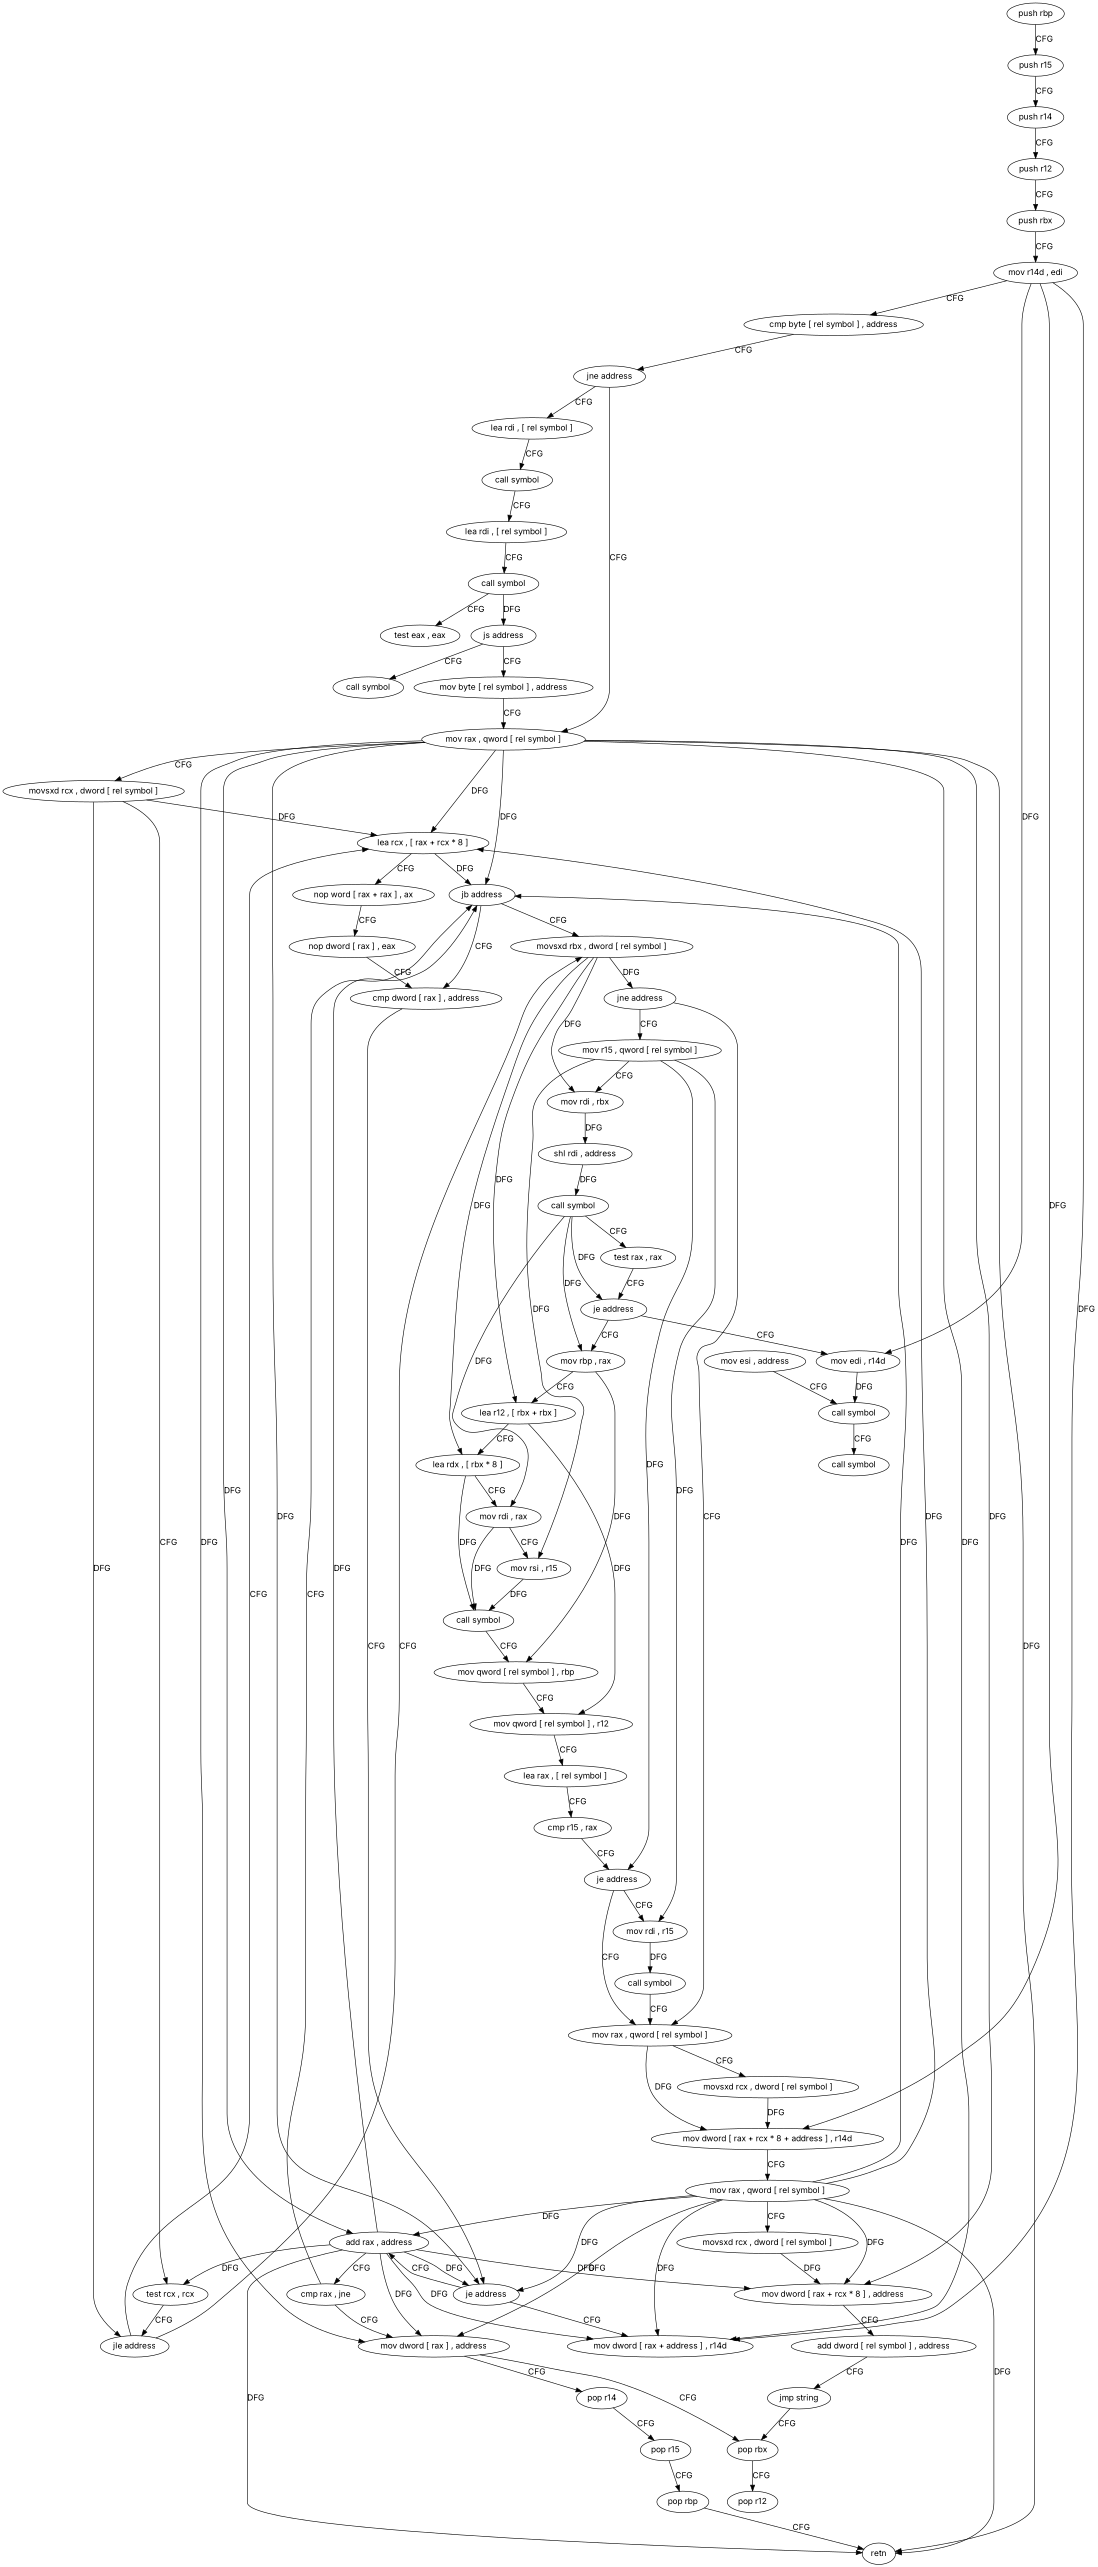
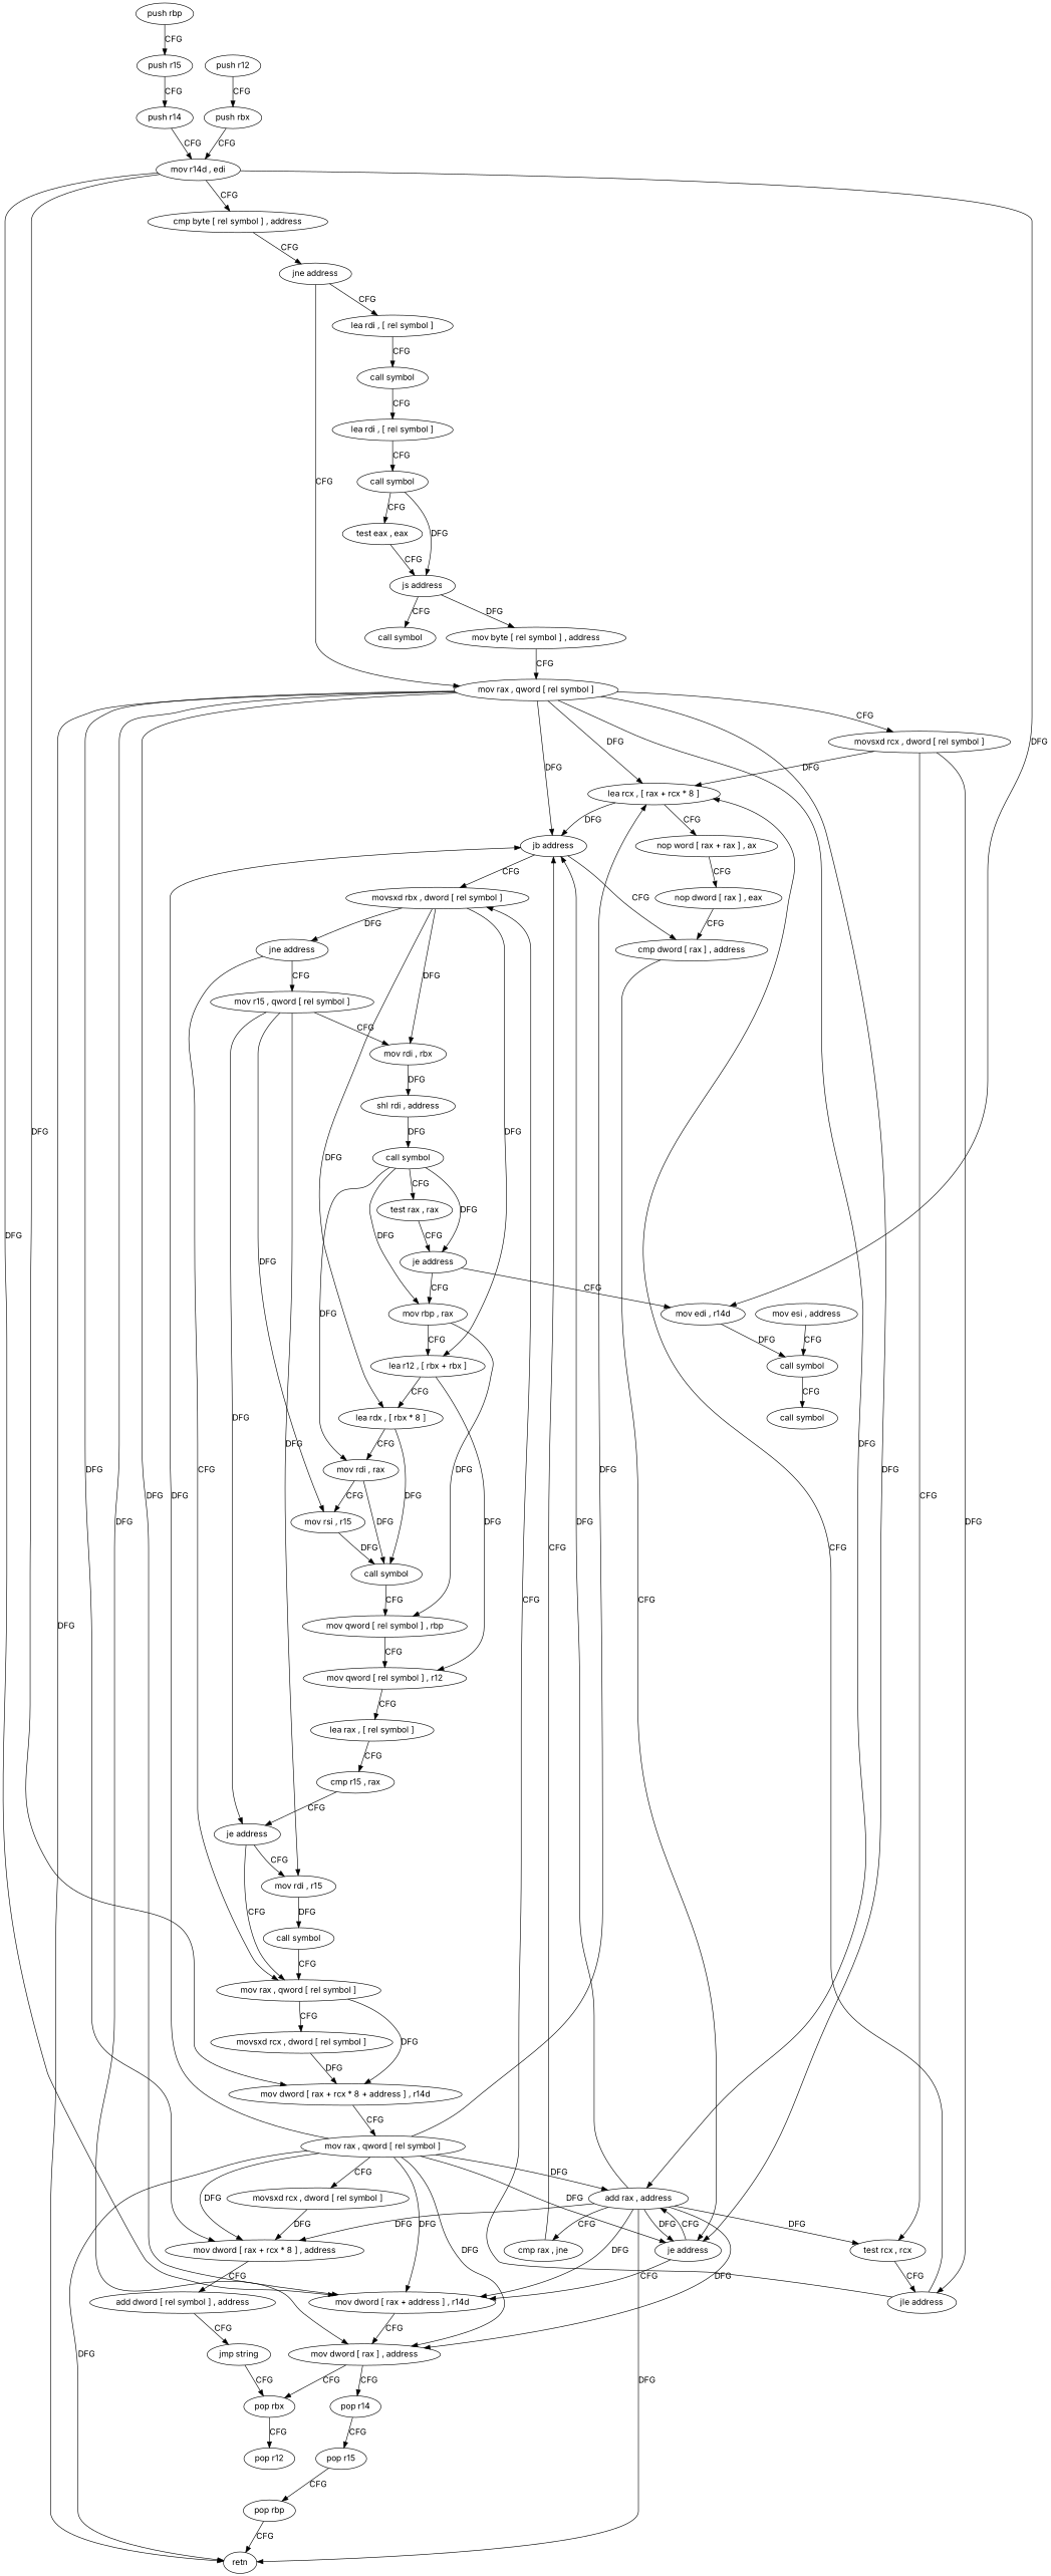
  digraph {
    fontname=Inter
    node [fontname=Inter]
    edge [fontname=Inter]
    n1 [label="push rbp"]
    n2 [label="push r15"]
    n3 [label="push r14"]
    n4 [label="push r12"]
    n5 [label="push rbx"]
    n6 [label="mov r14d , edi"]
    n7 [label="cmp byte [ rel symbol ] , address"]
    n8 [label="mov dword [ rax + rcx * 8 + address ] , r14d"]
    n9 [label="mov edi , r14d"]
    n10 [label="mov dword [ rax + address ] , r14d"]
    n11 [label="jne address"]
    n12 [label="mov rax , qword [ rel symbol ]"]
    n13 [label="call symbol"]
    n14 [label="mov dword [ rax ] , address"]
    n15 [label="mov rax , qword [ rel symbol ]"]
    n16 [label="lea rdi , [ rel symbol ]"]
    n17 [label="movsxd rcx , dword [ rel symbol ]"]
    n18 [label="lea rcx , [ rax + rcx * 8 ]"]
    n19 [label="mov dword [ rax + rcx * 8 ] , address"]
    n20 [label="add rax , address"]
    n21 [label="jb address"]
    n22 [label=retn]
    n23 [label="je address"]
    n24 [label="call symbol"]
    n25 [label="test rcx , rcx"]
    n26 [label="jle address"]
    n27 [label="nop word [ rax + rax ] , ax"]
    n28 [label="add dword [ rel symbol ] , address"]
    n29 [label="pop rbx"]
    n30 [label="pop r14"]
    n31 [label="cmp rax , jne"]
    n32 [label="movsxd rbx , dword [ rel symbol ]"]
    n33 [label="cmp dword [ rax ] , address"]
    n34 [label="lea rdi , [ rel symbol ]"]
    n35 [label="jne address"]
    n36 [label="mov rdi , rbx"]
    n37 [label="lea r12 , [ rbx + rbx ]"]
    n38 [label="lea rdx , [ rbx * 8 ]"]
    n39 [label="mov rax , qword [ rel symbol ]"]
    n40 [label="mov r15 , qword [ rel symbol ]"]
    n41 [label="shl rdi , address"]
    n42 [label="mov qword [ rel symbol ] , r12"]
    n43 [label="mov rdi , rax"]
    n44 [label="call symbol"]
    n45 [label="nop dword [ rax ] , eax"]
    n46 [label="call symbol"]
    n47 [label="test eax , eax"]
    n48 [label="js address"]
    n49 [label="call symbol"]
    n50 [label="mov byte [ rel symbol ] , address"]
    n51 [label="movsxd rcx , dword [ rel symbol ]"]
    n52 [label="mov rsi , r15"]
    n53 [label="je address"]
    n54 [label="mov rdi , r15"]
    n55 [label="call symbol"]
    n56 [label="movsxd rcx , dword [ rel symbol ]"]
    n57 [label="jmp string"]
    n58 [label="pop r12"]
    n59 [label="call symbol"]
    n60 [label="test rax , rax"]
    n61 [label="je address"]
    n62 [label="mov rbp , rax"]
    n63 [label="mov qword [ rel symbol ] , rbp"]
    n64 [label="mov esi , address"]
    n65 [label="call symbol"]
    n66 [label="pop r15"]
    n67 [label="pop rbp"]
    n68 [label="lea rax , [ rel symbol ]"]
    n69 [label="cmp r15 , rax"]
    n1 -> n2 [label=CFG]
    n2 -> n3 [label=CFG]
-   n3 -> n4 [label=CFG]
+   n3 -> n6 [label=CFG]
    n4 -> n5 [label=CFG]
    n5 -> n6 [label=CFG]
    n6 -> n7 [label=CFG]
    n6 -> n8 [label=DFG]
    n6 -> n9 [label=DFG]
    n6 -> n10 [label=DFG]
    n7 -> n11 [label=CFG]
    n8 -> n12 [label=CFG]
    n9 -> n13 [label=DFG]
-   n31 -> n14 [label=CFG]
+   n10 -> n14 [label=CFG]
    n11 -> n15 [label=CFG]
    n11 -> n16 [label=CFG]
    n12 -> n10 [label=DFG]
    n12 -> n14 [label=DFG]
    n12 -> n18 [label=DFG]
    n12 -> n19 [label=DFG]
    n12 -> n20 [label=DFG]
    n12 -> n21 [label=DFG]
    n12 -> n22 [label=DFG]
    n12 -> n23 [label=DFG]
    n12 -> n56 [label=CFG]
    n13 -> n65 [label=CFG]
    n14 -> n29 [label=CFG]
    n14 -> n30 [label=CFG]
    n15 -> n10 [label=DFG]
    n15 -> n14 [label=DFG]
    n15 -> n17 [label=CFG]
    n15 -> n18 [label=DFG]
    n15 -> n19 [label=DFG]
    n15 -> n20 [label=DFG]
    n15 -> n21 [label=DFG]
    n15 -> n22 [label=DFG]
    n15 -> n23 [label=DFG]
    n16 -> n24 [label=CFG]
    n17 -> n18 [label=DFG]
    n17 -> n25 [label=CFG]
    n17 -> n26 [label=DFG]
    n18 -> n21 [label=DFG]
    n18 -> n27 [label=CFG]
    n19 -> n28 [label=CFG]
    n20 -> n10 [label=DFG]
    n20 -> n14 [label=DFG]
    n20 -> n19 [label=DFG]
    n20 -> n21 [label=DFG]
    n20 -> n22 [label=DFG]
    n20 -> n23 [label=DFG]
    n20 -> n25 [label=DFG]
    n20 -> n31 [label=CFG]
    n21 -> n32 [label=CFG]
    n21 -> n33 [label=CFG]
    n23 -> n10 [label=CFG]
    n23 -> n20 [label=CFG]
    n24 -> n34 [label=CFG]
    n25 -> n26 [label=CFG]
    n26 -> n18 [label=CFG]
    n26 -> n32 [label=CFG]
    n27 -> n45 [label=CFG]
    n28 -> n57 [label=CFG]
    n29 -> n58 [label=CFG]
    n30 -> n66 [label=CFG]
    n31 -> n21 [label=CFG]
    n32 -> n35 [label=DFG]
    n32 -> n36 [label=DFG]
    n32 -> n37 [label=DFG]
    n32 -> n38 [label=DFG]
    n33 -> n23 [label=CFG]
    n34 -> n46 [label=CFG]
    n35 -> n39 [label=CFG]
    n35 -> n40 [label=CFG]
    n36 -> n41 [label=DFG]
    n37 -> n38 [label=CFG]
    n37 -> n42 [label=DFG]
    n38 -> n43 [label=CFG]
    n38 -> n44 [label=DFG]
    n39 -> n8 [label=DFG]
    n39 -> n51 [label=CFG]
    n40 -> n36 [label=CFG]
    n40 -> n52 [label=DFG]
    n40 -> n53 [label=DFG]
    n40 -> n54 [label=DFG]
    n41 -> n59 [label=DFG]
    n42 -> n68 [label=CFG]
    n43 -> n44 [label=DFG]
    n43 -> n52 [label=CFG]
    n44 -> n63 [label=CFG]
    n45 -> n33 [label=CFG]
    n46 -> n47 [label=CFG]
    n46 -> n48 [label=DFG]
+   n47 -> n48 [label=CFG]
    n48 -> n49 [label=CFG]
-   n48 -> n50 [label=CFG]
+   n48 -> n50 [label=DFG]
    n50 -> n15 [label=CFG]
    n51 -> n8 [label=DFG]
    n52 -> n44 [label=DFG]
    n53 -> n39 [label=CFG]
    n53 -> n54 [label=CFG]
    n54 -> n55 [label=DFG]
    n55 -> n39 [label=CFG]
    n56 -> n19 [label=DFG]
    n57 -> n29 [label=CFG]
    n59 -> n43 [label=DFG]
    n59 -> n60 [label=CFG]
    n59 -> n61 [label=DFG]
    n59 -> n62 [label=DFG]
    n60 -> n61 [label=CFG]
    n61 -> n9 [label=CFG]
    n61 -> n62 [label=CFG]
    n62 -> n37 [label=CFG]
    n62 -> n63 [label=DFG]
    n63 -> n42 [label=CFG]
    n64 -> n13 [label=CFG]
    n66 -> n67 [label=CFG]
    n67 -> n22 [label=CFG]
    n68 -> n69 [label=CFG]
    n69 -> n53 [label=CFG]
  }
